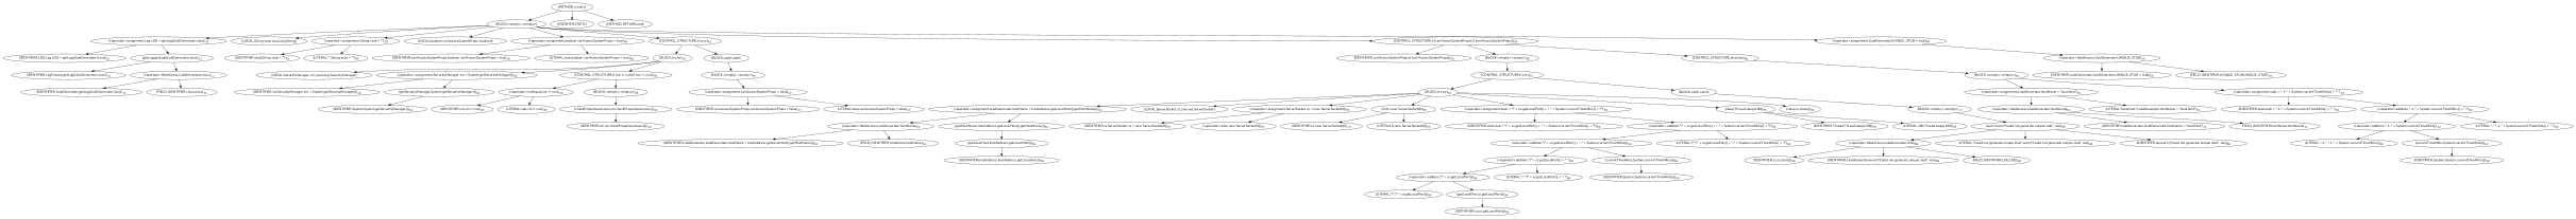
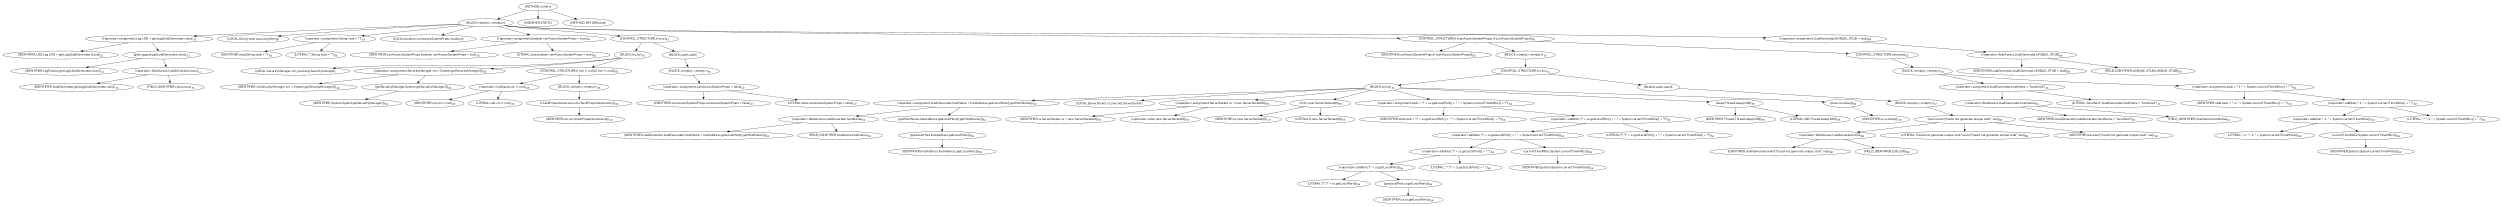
  digraph {
    fontname=Nunito
    node [fontname=Nunito]
    edge [fontname=Nunito]
    n1 [label=<(METHOD,&lt;clinit&gt;)>]
    n2 [label=<(BLOCK,&lt;empty&gt;,&lt;empty&gt;)>]
    n3 [label=<(MODIFIER,STATIC)>]
    n4 [label=<(METHOD_RETURN,void)>]
    n5 [label=<(&lt;operator&gt;.assignment,Log LOG = getLog(UuidGenerator.class))<SUB>31</SUB>>]
    n6 [label=<(LOCAL,String stub: java.lang.String)>]
    n7 [label=<(&lt;operator&gt;.assignment,String stub = &quot;&quot;)<SUB>39</SUB>>]
    n8 [label=<(LOCAL,boolean canAccessSystemProps: boolean)>]
    n9 [label=<(&lt;operator&gt;.assignment,boolean canAccessSystemProps = true)<SUB>40</SUB>>]
    n10 [label=<(CONTROL_STRUCTURE,try,try)<SUB>41</SUB>>]
    n11 [label=<(CONTROL_STRUCTURE,if (canAccessSystemProps),if (canAccessSystemProps))<SUB>50</SUB>>]
    n12 [label=<(&lt;operator&gt;.assignment,UuidGenerator.UNIQUE_STUB = stub)<SUB>64</SUB>>]
    n13 [label=<(IDENTIFIER,LOG,Log LOG = getLog(UuidGenerator.class))<SUB>21</SUB>>]
    n14 [label=<(getLog,getLog(UuidGenerator.class))<SUB>31</SUB>>]
    n15 [label=<(IDENTIFIER,stub,String stub = &quot;&quot;)<SUB>39</SUB>>]
    n16 [label=<(LITERAL,&quot;&quot;,String stub = &quot;&quot;)<SUB>39</SUB>>]
    n17 [label=<(IDENTIFIER,canAccessSystemProps,boolean canAccessSystemProps = true)<SUB>40</SUB>>]
    n18 [label=<(LITERAL,true,boolean canAccessSystemProps = true)<SUB>40</SUB>>]
    n19 [label=<(BLOCK,try,try)<SUB>41</SUB>>]
    n20 [label=<(BLOCK,catch,catch)>]
    n21 [label=<(IDENTIFIER,canAccessSystemProps,if (canAccessSystemProps))<SUB>50</SUB>>]
    n22 [label=<(BLOCK,&lt;empty&gt;,&lt;empty&gt;)<SUB>50</SUB>>]
    n23 [label=<(CONTROL_STRUCTURE,else,else)<SUB>60</SUB>>]
    n24 [label=<(&lt;operator&gt;.fieldAccess,UuidGenerator.UNIQUE_STUB)<SUB>64</SUB>>]
    n25 [label=<(IDENTIFIER,LogFactory,getLog(UuidGenerator.class))<SUB>31</SUB>>]
    n26 [label=<(&lt;operator&gt;.fieldAccess,UuidGenerator.class)<SUB>31</SUB>>]
    n27 [label=<(IDENTIFIER,UuidGenerator,getLog(UuidGenerator.class))<SUB>31</SUB>>]
    n28 [label=<(FIELD_IDENTIFIER,class,class)<SUB>31</SUB>>]
    n29 [label=<(LOCAL,SecurityManager sm: java.lang.SecurityManager)>]
    n30 [label=<(&lt;operator&gt;.assignment,SecurityManager sm = System.getSecurityManager())<SUB>42</SUB>>]
    n31 [label=<(CONTROL_STRUCTURE,if (sm != null),if (sm != null))<SUB>43</SUB>>]
    n32 [label=<(BLOCK,&lt;empty&gt;,&lt;empty&gt;)<SUB>46</SUB>>]
    n33 [label=<(IDENTIFIER,sm,SecurityManager sm = System.getSecurityManager())<SUB>42</SUB>>]
    n34 [label=<(getSecurityManager,System.getSecurityManager())<SUB>42</SUB>>]
    n35 [label=<(&lt;operator&gt;.notEquals,sm != null)<SUB>43</SUB>>]
    n36 [label=<(BLOCK,&lt;empty&gt;,&lt;empty&gt;)<SUB>43</SUB>>]
    n37 [label=<(IDENTIFIER,System,System.getSecurityManager())<SUB>42</SUB>>]
    n38 [label=<(IDENTIFIER,sm,sm != null)<SUB>43</SUB>>]
    n39 [label=<(LITERAL,null,sm != null)<SUB>43</SUB>>]
    n40 [label=<(checkPropertiesAccess,sm.checkPropertiesAccess())<SUB>44</SUB>>]
    n41 [label=<(IDENTIFIER,sm,sm.checkPropertiesAccess())<SUB>44</SUB>>]
    n42 [label=<(&lt;operator&gt;.assignment,canAccessSystemProps = false)<SUB>47</SUB>>]
    n43 [label=<(IDENTIFIER,canAccessSystemProps,canAccessSystemProps = false)<SUB>47</SUB>>]
    n44 [label=<(LITERAL,false,canAccessSystemProps = false)<SUB>47</SUB>>]
    n45 [label=<(CONTROL_STRUCTURE,try,try)<SUB>51</SUB>>]
    n46 [label=<(BLOCK,&lt;empty&gt;,&lt;empty&gt;)<SUB>60</SUB>>]
    n47 [label=<(BLOCK,try,try)<SUB>51</SUB>>]
    n48 [label=<(BLOCK,catch,catch)>]
    n49 [label=<(&lt;operator&gt;.assignment,UuidGenerator.hostName = InetAddress.getLocalHost().getHostName())<SUB>52</SUB>>]
    n50 [label=<(LOCAL,ServerSocket ss: java.net.ServerSocket)>]
    n51 [label=<(&lt;operator&gt;.assignment,ServerSocket ss = new ServerSocket(0))<SUB>53</SUB>>]
    n52 [label=<(&lt;init&gt;,new ServerSocket(0))<SUB>53</SUB>>]
    n53 [label=<(&lt;operator&gt;.assignment,stub = &quot;/&quot; + ss.getLocalPort() + &quot;-&quot; + System.currentTimeMillis() + &quot;/&quot;)<SUB>54</SUB>>]
    n54 [label=<(sleep,Thread.sleep(100))<SUB>55</SUB>>]
    n55 [label=<(close,ss.close())<SUB>56</SUB>>]
    n56 [label=<(BLOCK,&lt;empty&gt;,&lt;empty&gt;)<SUB>57</SUB>>]
    n57 [label=<(&lt;operator&gt;.fieldAccess,UuidGenerator.hostName)<SUB>52</SUB>>]
    n58 [label=<(getHostName,InetAddress.getLocalHost().getHostName())<SUB>52</SUB>>]
    n59 [label=<(IDENTIFIER,ss,ServerSocket ss = new ServerSocket(0))<SUB>53</SUB>>]
    n60 [label=<(&lt;operator&gt;.alloc,new ServerSocket(0))<SUB>53</SUB>>]
    n61 [label=<(IDENTIFIER,ss,new ServerSocket(0))<SUB>53</SUB>>]
    n62 [label=<(LITERAL,0,new ServerSocket(0))<SUB>53</SUB>>]
    n63 [label=<(IDENTIFIER,stub,stub = &quot;/&quot; + ss.getLocalPort() + &quot;-&quot; + System.currentTimeMillis() + &quot;/&quot;)<SUB>54</SUB>>]
    n64 [label=<(&lt;operator&gt;.addition,&quot;/&quot; + ss.getLocalPort() + &quot;-&quot; + System.currentTimeMillis() + &quot;/&quot;)<SUB>54</SUB>>]
    n65 [label=<(IDENTIFIER,Thread,Thread.sleep(100))<SUB>55</SUB>>]
    n66 [label=<(LITERAL,100,Thread.sleep(100))<SUB>55</SUB>>]
    n67 [label=<(IDENTIFIER,ss,ss.close())<SUB>56</SUB>>]
    n68 [label=<(IDENTIFIER,UuidGenerator,UuidGenerator.hostName = InetAddress.getLocalHost().getHostName())<SUB>52</SUB>>]
    n69 [label=<(FIELD_IDENTIFIER,hostName,hostName)<SUB>52</SUB>>]
    n70 [label=<(getLocalHost,InetAddress.getLocalHost())<SUB>52</SUB>>]
    n71 [label=<(IDENTIFIER,InetAddress,InetAddress.getLocalHost())<SUB>52</SUB>>]
    n72 [label=<(&lt;operator&gt;.addition,&quot;/&quot; + ss.getLocalPort() + &quot;-&quot; + System.currentTimeMillis())<SUB>54</SUB>>]
    n73 [label=<(LITERAL,&quot;/&quot;,&quot;/&quot; + ss.getLocalPort() + &quot;-&quot; + System.currentTimeMillis() + &quot;/&quot;)<SUB>54</SUB>>]
    n74 [label=<(&lt;operator&gt;.addition,&quot;/&quot; + ss.getLocalPort() + &quot;-&quot;)<SUB>54</SUB>>]
    n75 [label=<(currentTimeMillis,System.currentTimeMillis())<SUB>54</SUB>>]
    n76 [label=<(&lt;operator&gt;.addition,&quot;/&quot; + ss.getLocalPort())<SUB>54</SUB>>]
    n77 [label=<(LITERAL,&quot;-&quot;,&quot;/&quot; + ss.getLocalPort() + &quot;-&quot;)<SUB>54</SUB>>]
    n78 [label=<(IDENTIFIER,System,System.currentTimeMillis())<SUB>54</SUB>>]
    n79 [label=<(LITERAL,&quot;/&quot;,&quot;/&quot; + ss.getLocalPort())<SUB>54</SUB>>]
    n80 [label=<(getLocalPort,ss.getLocalPort())<SUB>54</SUB>>]
    n81 [label=<(IDENTIFIER,ss,ss.getLocalPort())<SUB>54</SUB>>]
    n82 [label=<(warn,warn(&quot;Could not generate unique stub&quot;, ioe))<SUB>58</SUB>>]
    n83 [label=<(&lt;operator&gt;.fieldAccess,UuidGenerator.LOG)<SUB>58</SUB>>]
    n84 [label=<(LITERAL,&quot;Could not generate unique stub&quot;,warn(&quot;Could not generate unique stub&quot;, ioe))<SUB>58</SUB>>]
    n85 [label=<(IDENTIFIER,ioe,warn(&quot;Could not generate unique stub&quot;, ioe))<SUB>58</SUB>>]
    n86 [label=<(IDENTIFIER,UuidGenerator,warn(&quot;Could not generate unique stub&quot;, ioe))<SUB>58</SUB>>]
    n87 [label=<(FIELD_IDENTIFIER,LOG,LOG)<SUB>58</SUB>>]
    n88 [label=<(&lt;operator&gt;.assignment,UuidGenerator.hostName = &quot;localhost&quot;)<SUB>61</SUB>>]
    n89 [label=<(&lt;operator&gt;.assignment,stub = &quot;-1-&quot; + System.currentTimeMillis() + &quot;-&quot;)<SUB>62</SUB>>]
    n90 [label=<(&lt;operator&gt;.fieldAccess,UuidGenerator.hostName)<SUB>61</SUB>>]
    n91 [label=<(LITERAL,&quot;localhost&quot;,UuidGenerator.hostName = &quot;localhost&quot;)<SUB>61</SUB>>]
    n92 [label=<(IDENTIFIER,stub,stub = &quot;-1-&quot; + System.currentTimeMillis() + &quot;-&quot;)<SUB>62</SUB>>]
    n93 [label=<(&lt;operator&gt;.addition,&quot;-1-&quot; + System.currentTimeMillis() + &quot;-&quot;)<SUB>62</SUB>>]
    n94 [label=<(IDENTIFIER,UuidGenerator,UuidGenerator.hostName = &quot;localhost&quot;)<SUB>61</SUB>>]
    n95 [label=<(FIELD_IDENTIFIER,hostName,hostName)<SUB>61</SUB>>]
    n96 [label=<(&lt;operator&gt;.addition,&quot;-1-&quot; + System.currentTimeMillis())<SUB>62</SUB>>]
    n97 [label=<(LITERAL,&quot;-&quot;,&quot;-1-&quot; + System.currentTimeMillis() + &quot;-&quot;)<SUB>62</SUB>>]
    n98 [label=<(LITERAL,&quot;-1-&quot;,&quot;-1-&quot; + System.currentTimeMillis())<SUB>62</SUB>>]
    n99 [label=<(currentTimeMillis,System.currentTimeMillis())<SUB>62</SUB>>]
    n100 [label=<(IDENTIFIER,System,System.currentTimeMillis())<SUB>62</SUB>>]
    n101 [label=<(IDENTIFIER,UuidGenerator,UuidGenerator.UNIQUE_STUB = stub)<SUB>64</SUB>>]
    n102 [label=<(FIELD_IDENTIFIER,UNIQUE_STUB,UNIQUE_STUB)<SUB>64</SUB>>]
    n1 -> n2
    n1 -> n3
    n1 -> n4
    n2 -> n5
    n2 -> n6
    n2 -> n7
    n2 -> n8
    n2 -> n9
    n2 -> n10
    n2 -> n11
    n2 -> n12
    n5 -> n13
    n5 -> n14
    n7 -> n15
    n7 -> n16
    n9 -> n17
    n9 -> n18
    n10 -> n19
    n10 -> n20
    n11 -> n21
    n11 -> n22
    n11 -> n23
    n12 -> n24
    n14 -> n25
    n14 -> n26
    n19 -> n29
    n19 -> n30
    n19 -> n31
    n20 -> n32
    n22 -> n45
    n23 -> n46
    n24 -> n101
    n24 -> n102
    n26 -> n27
    n26 -> n28
    n30 -> n33
    n30 -> n34
    n31 -> n35
    n31 -> n36
    n32 -> n42
    n34 -> n37
    n35 -> n38
    n35 -> n39
    n36 -> n40
    n40 -> n41
    n42 -> n43
    n42 -> n44
    n45 -> n47
    n45 -> n48
    n46 -> n88
    n46 -> n89
    n47 -> n49
    n47 -> n50
    n47 -> n51
    n47 -> n52
    n47 -> n53
    n47 -> n54
    n47 -> n55
    n48 -> n56
    n49 -> n57
    n49 -> n58
    n51 -> n59
    n51 -> n60
    n52 -> n61
    n52 -> n62
    n53 -> n63
    n53 -> n64
    n54 -> n65
    n54 -> n66
-   n83 -> n67
+   n55 -> n67
    n56 -> n82
    n57 -> n68
    n57 -> n69
    n58 -> n70
    n64 -> n72
    n64 -> n73
    n70 -> n71
    n72 -> n74
    n72 -> n75
    n74 -> n76
    n74 -> n77
    n75 -> n78
    n76 -> n79
    n76 -> n80
    n80 -> n81
    n82 -> n83
    n82 -> n84
    n82 -> n85
    n83 -> n86
    n83 -> n87
    n88 -> n90
    n88 -> n91
    n89 -> n92
    n89 -> n93
    n90 -> n94
    n90 -> n95
    n93 -> n96
    n93 -> n97
    n96 -> n98
    n96 -> n99
    n99 -> n100
  }
